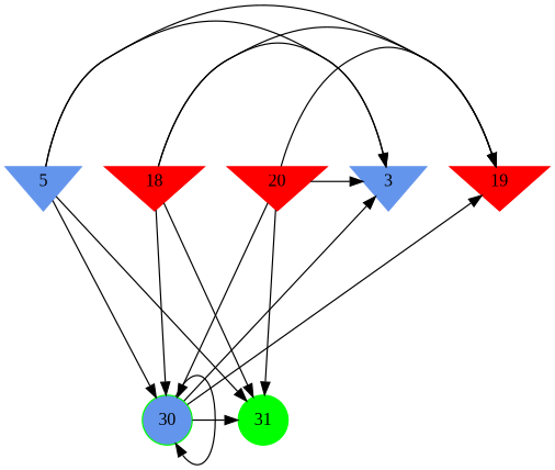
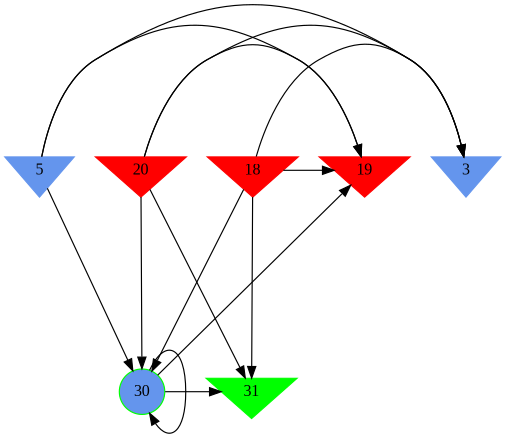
  digraph {
    fontname="Liberation Serif"
    ranksep=2.0
    node [color=red fontname="Liberation Serif" shape=invtriangle style=filled]
    edge [fontname="Liberation Serif"]
    n1 [color=cornflowerblue label=5]
    3 [color=cornflowerblue]
    18
    19
    20
    30 [color=green fillcolor=cornflowerblue shape=circle]
-   31 [color=green shape=circle]
+   31 [color=green]
    subgraph sub_1 {
      rank=same
      n1
      3
      18
      19
      20
    }
    subgraph sub_2 {
      rank=same
    }
    subgraph sub_3 {
      rank=same
      30
      31
    }
    n1 -> 3
    n1 -> 19
    n1 -> 30
-   n1 -> 31
    18 -> 3
    18 -> 19
    18 -> 30
    18 -> 31
    20 -> 3
    20 -> 19
    20 -> 30
    20 -> 31
-   30 -> 3
    30 -> 19
    30 -> 30
    30 -> 31
  }
